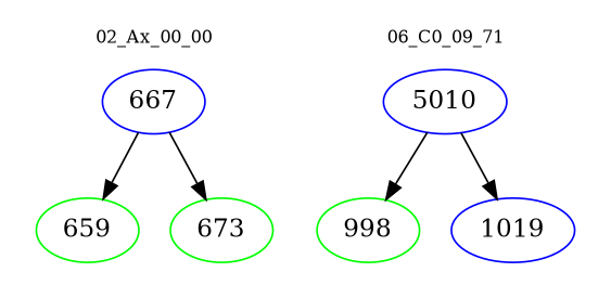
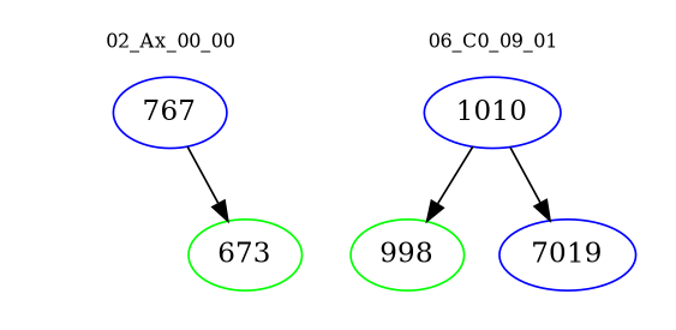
  digraph {
    node [color=blue]
    edge [color=black]
-   n1 [label=667]
-   n2 [color=green label=659]
+   n1 [label=767]
    n3 [color=green label=673]
-   n4 [label=5010]
+   n4 [label=1010]
    n5 [color=green label=998]
-   n6 [label=1019]
+   n6 [label=7019]
    subgraph cluster_1 {
      color=white
      fontsize=10
      label="02_Ax_00_00"
      n1
-     n2
      n3
    }
    subgraph cluster_2 {
      color=white
      fontsize=10
-     label="06_C0_09_71"
+     label="06_C0_09_01"
      n4
      n5
      n6
    }
-   n1 -> n2
    n1 -> n3
    n4 -> n5
    n4 -> n6
  }
